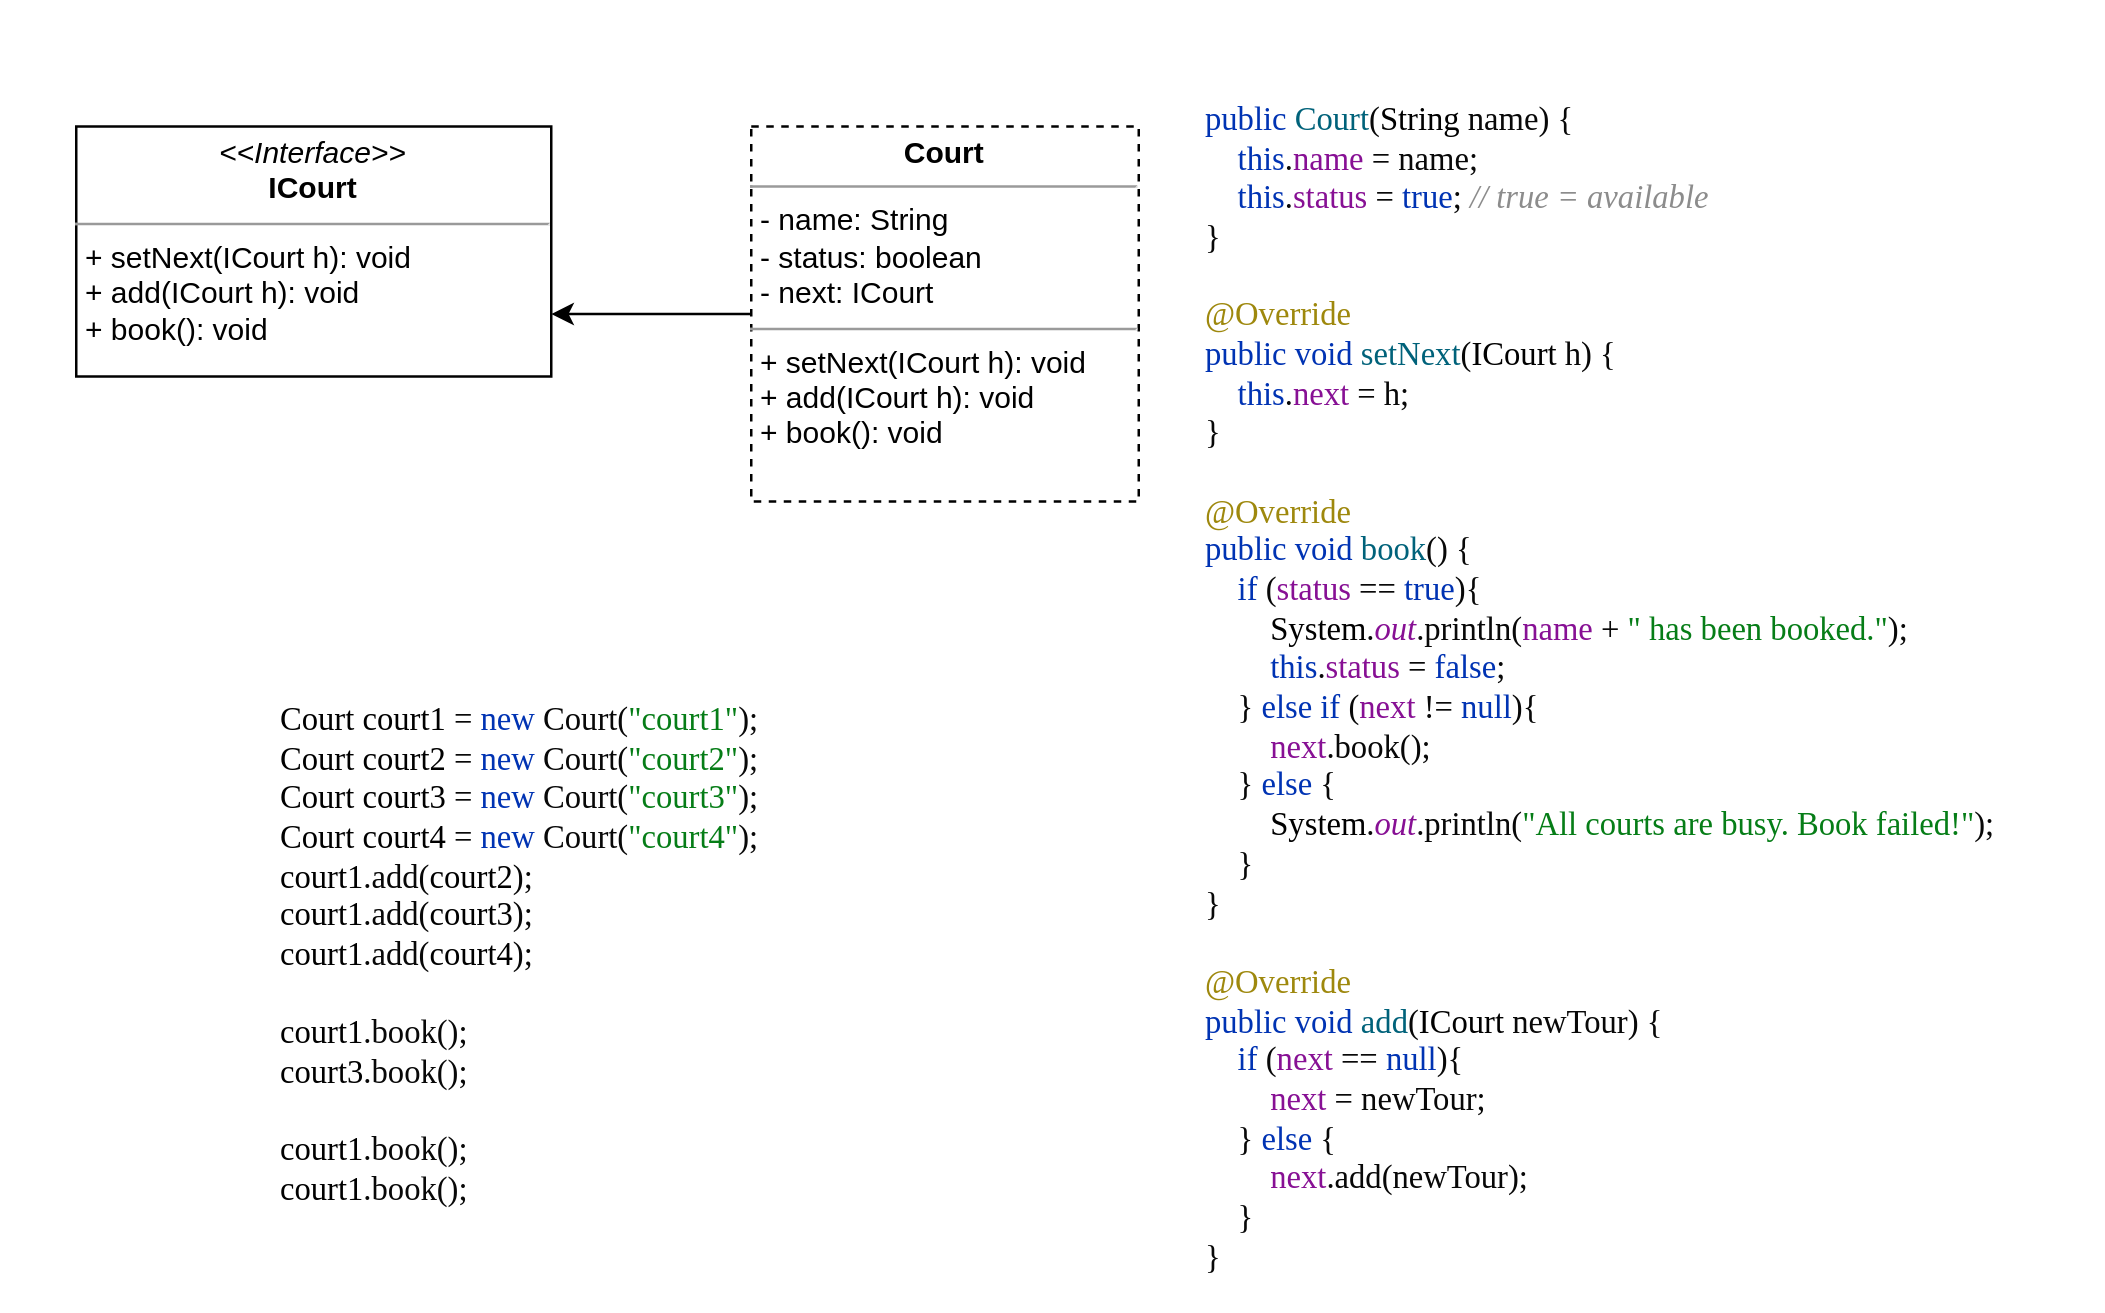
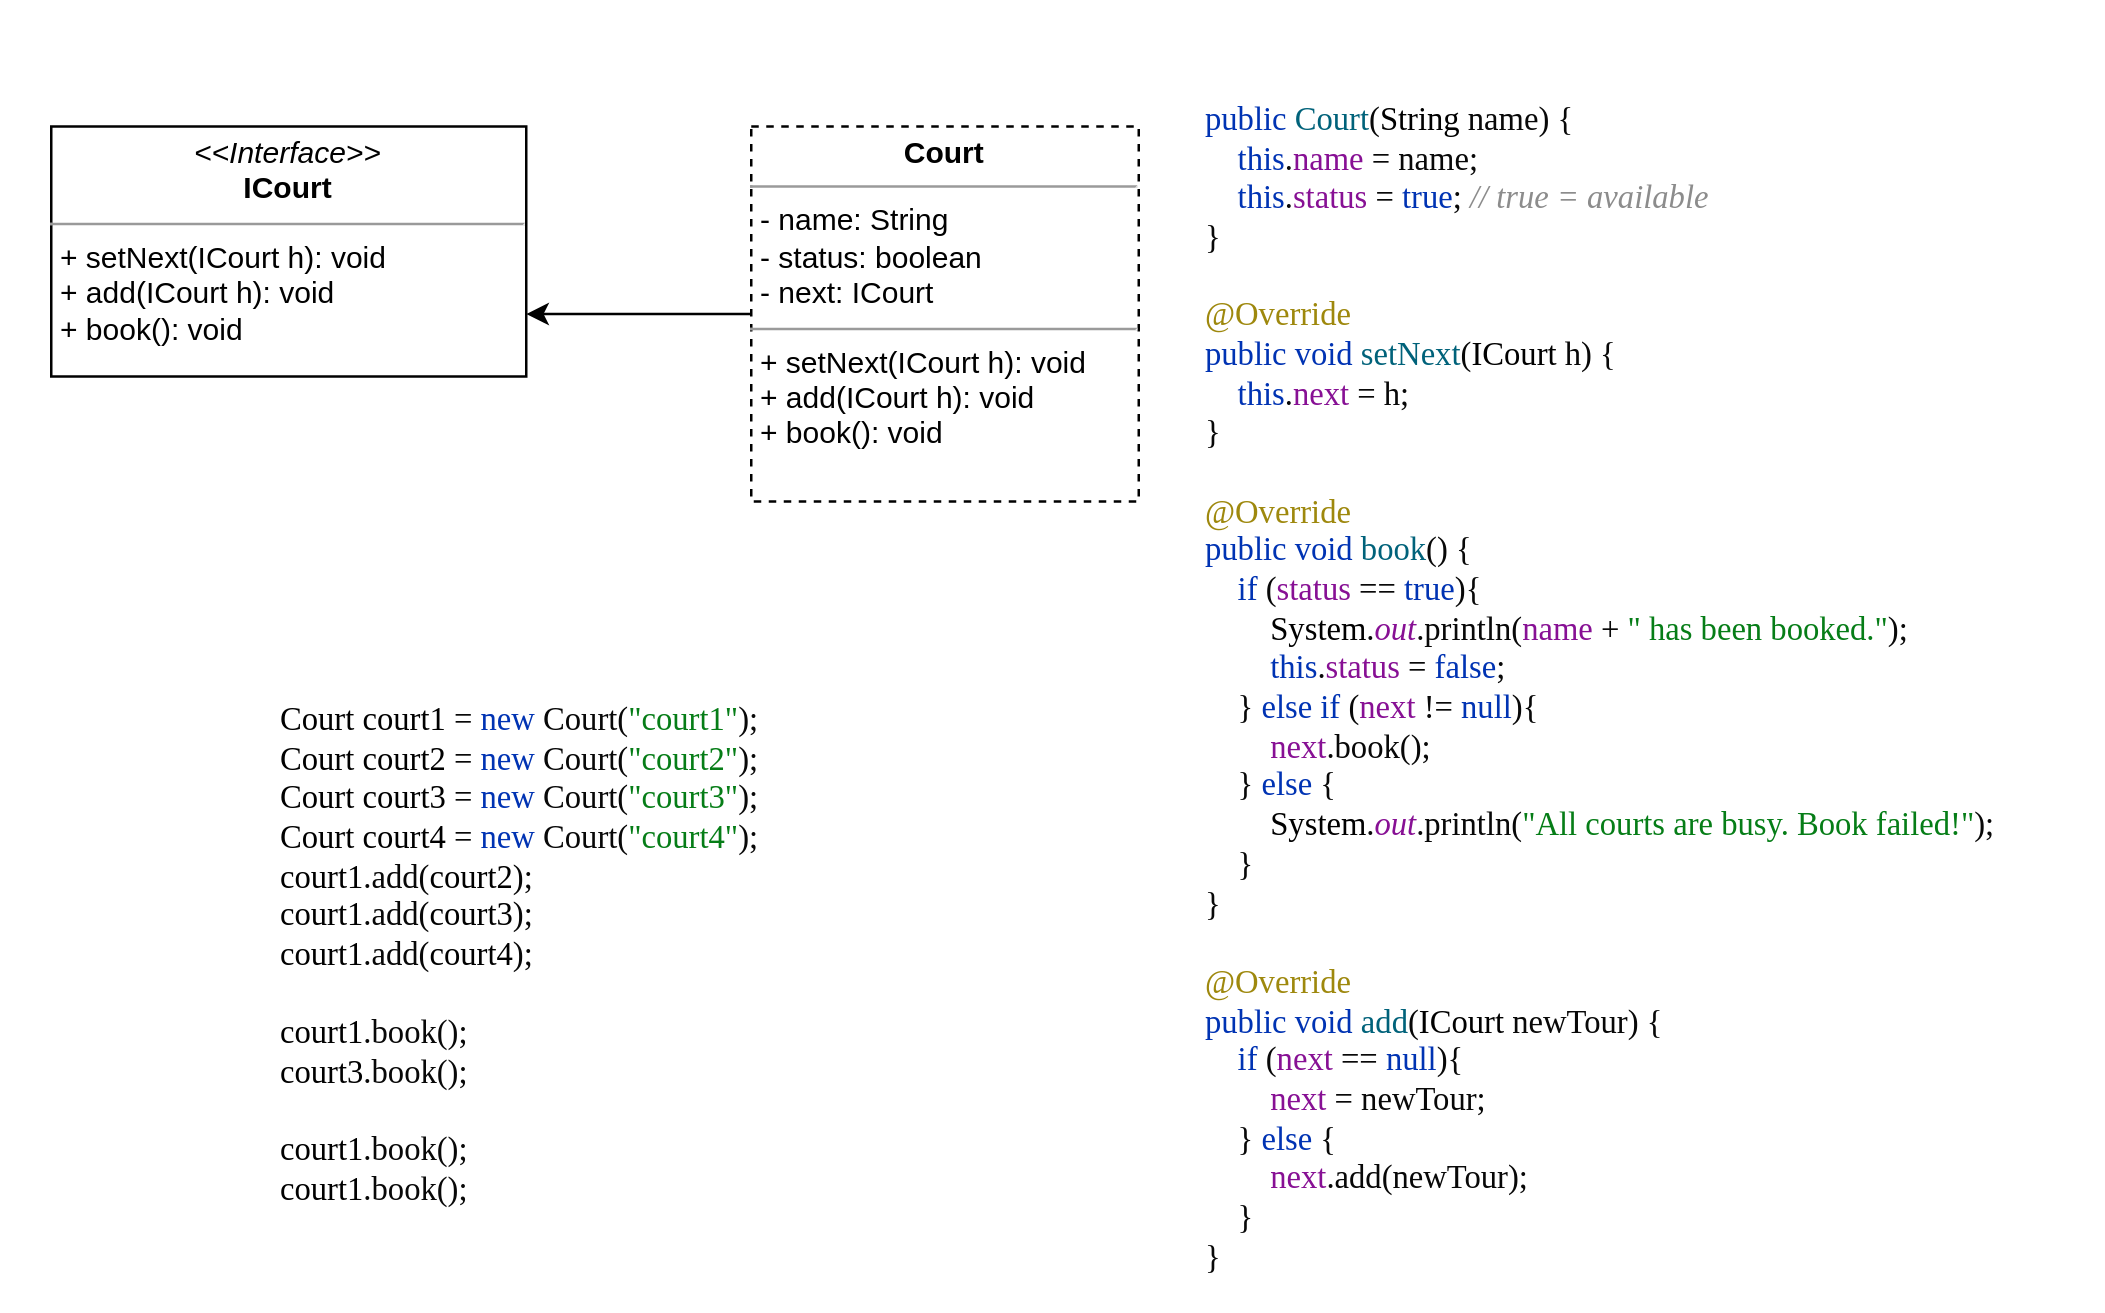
  <mxCell id="0" />
  <mxCell id="1" parent="0" />
- <mxCell id="2" value="&lt;p style=&quot;margin: 0px ; margin-top: 4px ; text-align: center&quot;&gt;&lt;i&gt;&amp;lt;&amp;lt;Interface&amp;gt;&amp;gt;&lt;/i&gt;&lt;br&gt;&lt;b&gt;ICourt&lt;/b&gt;&lt;/p&gt;&lt;hr size=&quot;1&quot;&gt;&lt;p style=&quot;margin: 0px ; margin-left: 4px&quot;&gt;+ setNext(ICourt h): void&lt;br&gt;+ add(ICourt h): void&lt;/p&gt;&lt;p style=&quot;margin: 0px ; margin-left: 4px&quot;&gt;+ book(): void&lt;/p&gt;" style="verticalAlign=top;align=left;overflow=fill;fontSize=12;fontFamily=Helvetica;html=1;" parent="1" vertex="1"><mxGeometry x="30" y="50" width="190" height="100" as="geometry" /></mxCell>
+ <mxCell id="2" value="&lt;p style=&quot;margin: 0px ; margin-top: 4px ; text-align: center&quot;&gt;&lt;i&gt;&amp;lt;&amp;lt;Interface&amp;gt;&amp;gt;&lt;/i&gt;&lt;br&gt;&lt;b&gt;ICourt&lt;/b&gt;&lt;/p&gt;&lt;hr size=&quot;1&quot;&gt;&lt;p style=&quot;margin: 0px ; margin-left: 4px&quot;&gt;+ setNext(ICourt h): void&lt;br&gt;+ add(ICourt h): void&lt;/p&gt;&lt;p style=&quot;margin: 0px ; margin-left: 4px&quot;&gt;+ book(): void&lt;/p&gt;" style="verticalAlign=top;align=left;overflow=fill;fontSize=12;fontFamily=Helvetica;html=1;" parent="1" vertex="1"><mxGeometry x="20" y="50" width="190" height="100" as="geometry" /></mxCell>
  <mxCell id="3" style="edgeStyle=orthogonalEdgeStyle;rounded=0;orthogonalLoop=1;jettySize=auto;html=1;entryX=1;entryY=0.75;entryDx=0;entryDy=0;" parent="1" source="4" target="2" edge="1"><mxGeometry relative="1" as="geometry" /></mxCell>
  <mxCell id="4" value="&lt;p style=&quot;margin: 0px ; margin-top: 4px ; text-align: center&quot;&gt;&lt;b&gt;Court&lt;/b&gt;&lt;/p&gt;&lt;hr size=&quot;1&quot;&gt;&lt;p style=&quot;margin: 0px ; margin-left: 4px&quot;&gt;- name: String&lt;/p&gt;&lt;p style=&quot;margin: 0px ; margin-left: 4px&quot;&gt;- status: boolean&lt;/p&gt;&lt;p style=&quot;margin: 0px ; margin-left: 4px&quot;&gt;- next: ICourt&lt;/p&gt;&lt;hr size=&quot;1&quot;&gt;&lt;p style=&quot;margin: 0px 0px 0px 4px&quot;&gt;+ setNext(ICourt h): void&lt;br&gt;+ add(ICourt h): void&lt;/p&gt;&lt;p style=&quot;margin: 0px 0px 0px 4px&quot;&gt;+ book(): void&lt;/p&gt;" style="verticalAlign=top;align=left;overflow=fill;fontSize=12;fontFamily=Helvetica;html=1;dashed=1;" parent="1" vertex="1"><mxGeometry x="300" y="50" width="155" height="150" as="geometry" /></mxCell>
  <mxCell id="5" value="&lt;pre style=&quot;font-style: normal ; font-weight: normal ; letter-spacing: normal ; text-indent: 0px ; text-transform: none ; word-spacing: 0px ; text-decoration: none ; background-color: rgb(255 , 255 , 255) ; color: rgb(8 , 8 , 8) ; font-family: &amp;quot;jetbrains mono&amp;quot; ; font-size: 9.8pt&quot;&gt;&lt;span style=&quot;color: rgb(0 , 51 , 179)&quot;&gt;public &lt;/span&gt;&lt;span style=&quot;color: rgb(0 , 98 , 122)&quot;&gt;Court&lt;/span&gt;(&lt;span style=&quot;color: rgb(0 , 0 , 0)&quot;&gt;String &lt;/span&gt;name) {&lt;br&gt;    &lt;span style=&quot;color: rgb(0 , 51 , 179)&quot;&gt;this&lt;/span&gt;.&lt;span style=&quot;color: rgb(135 , 16 , 148)&quot;&gt;name &lt;/span&gt;= name;&lt;br&gt;    &lt;span style=&quot;color: rgb(0 , 51 , 179)&quot;&gt;this&lt;/span&gt;.&lt;span style=&quot;color: rgb(135 , 16 , 148)&quot;&gt;status &lt;/span&gt;= &lt;span style=&quot;color: rgb(0 , 51 , 179)&quot;&gt;true&lt;/span&gt;; &lt;span style=&quot;color: rgb(140 , 140 , 140) ; font-style: italic&quot;&gt;// true = available&lt;br&gt;&lt;/span&gt;}&lt;br&gt;&lt;br&gt;&lt;span style=&quot;color: rgb(158 , 136 , 13)&quot;&gt;@Override&lt;br&gt;&lt;/span&gt;&lt;span style=&quot;color: rgb(0 , 51 , 179)&quot;&gt;public void &lt;/span&gt;&lt;span style=&quot;color: rgb(0 , 98 , 122)&quot;&gt;setNext&lt;/span&gt;(&lt;span style=&quot;color: rgb(0 , 0 , 0)&quot;&gt;ICourt &lt;/span&gt;h) {&lt;br&gt;    &lt;span style=&quot;color: rgb(0 , 51 , 179)&quot;&gt;this&lt;/span&gt;.&lt;span style=&quot;color: rgb(135 , 16 , 148)&quot;&gt;next &lt;/span&gt;= h;&lt;br&gt;}&lt;br&gt;&lt;br&gt;&lt;span style=&quot;color: rgb(158 , 136 , 13)&quot;&gt;@Override&lt;br&gt;&lt;/span&gt;&lt;span style=&quot;color: rgb(0 , 51 , 179)&quot;&gt;public void &lt;/span&gt;&lt;span style=&quot;color: rgb(0 , 98 , 122)&quot;&gt;book&lt;/span&gt;() {&lt;br&gt;    &lt;span style=&quot;color: rgb(0 , 51 , 179)&quot;&gt;if &lt;/span&gt;(&lt;span style=&quot;color: rgb(135 , 16 , 148)&quot;&gt;status &lt;/span&gt;== &lt;span style=&quot;color: rgb(0 , 51 , 179)&quot;&gt;true&lt;/span&gt;){&lt;br&gt;        &lt;span style=&quot;color: rgb(0 , 0 , 0)&quot;&gt;System&lt;/span&gt;.&lt;span style=&quot;color: rgb(135 , 16 , 148) ; font-style: italic&quot;&gt;out&lt;/span&gt;.println(&lt;span style=&quot;color: rgb(135 , 16 , 148)&quot;&gt;name &lt;/span&gt;+ &lt;span style=&quot;color: rgb(6 , 125 , 23)&quot;&gt;&quot; has been booked.&quot;&lt;/span&gt;);&lt;br&gt;        &lt;span style=&quot;color: rgb(0 , 51 , 179)&quot;&gt;this&lt;/span&gt;.&lt;span style=&quot;color: rgb(135 , 16 , 148)&quot;&gt;status &lt;/span&gt;= &lt;span style=&quot;color: rgb(0 , 51 , 179)&quot;&gt;false&lt;/span&gt;;&lt;br&gt;    } &lt;span style=&quot;color: rgb(0 , 51 , 179)&quot;&gt;else if &lt;/span&gt;(&lt;span style=&quot;color: rgb(135 , 16 , 148)&quot;&gt;next &lt;/span&gt;!= &lt;span style=&quot;color: rgb(0 , 51 , 179)&quot;&gt;null&lt;/span&gt;){&lt;br&gt;        &lt;span style=&quot;color: rgb(135 , 16 , 148)&quot;&gt;next&lt;/span&gt;.book();&lt;br&gt;    } &lt;span style=&quot;color: rgb(0 , 51 , 179)&quot;&gt;else &lt;/span&gt;{&lt;br&gt;        &lt;span style=&quot;color: rgb(0 , 0 , 0)&quot;&gt;System&lt;/span&gt;.&lt;span style=&quot;color: rgb(135 , 16 , 148) ; font-style: italic&quot;&gt;out&lt;/span&gt;.println(&lt;span style=&quot;color: rgb(6 , 125 , 23)&quot;&gt;&quot;All courts are busy. Book failed!&quot;&lt;/span&gt;);&lt;br&gt;    }&lt;br&gt;}&lt;br&gt;&lt;br&gt;&lt;span style=&quot;color: rgb(158 , 136 , 13)&quot;&gt;@Override&lt;br&gt;&lt;/span&gt;&lt;span style=&quot;color: rgb(0 , 51 , 179)&quot;&gt;public void &lt;/span&gt;&lt;span style=&quot;color: rgb(0 , 98 , 122)&quot;&gt;add&lt;/span&gt;(&lt;span style=&quot;color: rgb(0 , 0 , 0)&quot;&gt;ICourt &lt;/span&gt;newTour) {&lt;br&gt;    &lt;span style=&quot;color: rgb(0 , 51 , 179)&quot;&gt;if &lt;/span&gt;(&lt;span style=&quot;color: rgb(135 , 16 , 148)&quot;&gt;next &lt;/span&gt;== &lt;span style=&quot;color: rgb(0 , 51 , 179)&quot;&gt;null&lt;/span&gt;){&lt;br&gt;        &lt;span style=&quot;color: rgb(135 , 16 , 148)&quot;&gt;next &lt;/span&gt;= newTour;&lt;br&gt;    } &lt;span style=&quot;color: rgb(0 , 51 , 179)&quot;&gt;else &lt;/span&gt;{&lt;br&gt;        &lt;span style=&quot;color: rgb(135 , 16 , 148)&quot;&gt;next&lt;/span&gt;.add(newTour);&lt;br&gt;    }&lt;br&gt;}&lt;/pre&gt;" style="text;whiteSpace=wrap;html=1;" parent="1" vertex="1"><mxGeometry x="480" y="20" width="340" height="460" as="geometry" /></mxCell>
  <mxCell id="6" value="&lt;pre style=&quot;font-style: normal ; font-weight: normal ; letter-spacing: normal ; text-indent: 0px ; text-transform: none ; word-spacing: 0px ; text-decoration: none ; background-color: rgb(255 , 255 , 255) ; color: rgb(8 , 8 , 8) ; font-family: &amp;quot;jetbrains mono&amp;quot; ; font-size: 9.8pt&quot;&gt;&lt;span style=&quot;color: rgb(0 , 0 , 0)&quot;&gt;Court court1 &lt;/span&gt;= &lt;span style=&quot;color: rgb(0 , 51 , 179)&quot;&gt;new &lt;/span&gt;Court(&lt;span style=&quot;color: rgb(6 , 125 , 23)&quot;&gt;&quot;court1&quot;&lt;/span&gt;);&lt;br&gt;&lt;span style=&quot;color: rgb(0 , 0 , 0)&quot;&gt;Court court2 &lt;/span&gt;= &lt;span style=&quot;color: rgb(0 , 51 , 179)&quot;&gt;new &lt;/span&gt;Court(&lt;span style=&quot;color: rgb(6 , 125 , 23)&quot;&gt;&quot;court2&quot;&lt;/span&gt;);&lt;br&gt;&lt;span style=&quot;color: rgb(0 , 0 , 0)&quot;&gt;Court court3 &lt;/span&gt;= &lt;span style=&quot;color: rgb(0 , 51 , 179)&quot;&gt;new &lt;/span&gt;Court(&lt;span style=&quot;color: rgb(6 , 125 , 23)&quot;&gt;&quot;court3&quot;&lt;/span&gt;);&lt;br&gt;&lt;span style=&quot;color: rgb(0 , 0 , 0)&quot;&gt;Court court4 &lt;/span&gt;= &lt;span style=&quot;color: rgb(0 , 51 , 179)&quot;&gt;new &lt;/span&gt;Court(&lt;span style=&quot;color: rgb(6 , 125 , 23)&quot;&gt;&quot;court4&quot;&lt;/span&gt;);&lt;br&gt;&lt;span style=&quot;color: rgb(0 , 0 , 0)&quot;&gt;court1&lt;/span&gt;.add(&lt;span style=&quot;color: rgb(0 , 0 , 0)&quot;&gt;court2&lt;/span&gt;);&lt;br&gt;&lt;span style=&quot;color: rgb(0 , 0 , 0)&quot;&gt;court1&lt;/span&gt;.add(&lt;span style=&quot;color: rgb(0 , 0 , 0)&quot;&gt;court3&lt;/span&gt;);&lt;br&gt;&lt;span style=&quot;color: rgb(0 , 0 , 0)&quot;&gt;court1&lt;/span&gt;.add(&lt;span style=&quot;color: rgb(0 , 0 , 0)&quot;&gt;court4&lt;/span&gt;);&lt;br&gt;&lt;br&gt;&lt;span style=&quot;color: rgb(0 , 0 , 0)&quot;&gt;court1&lt;/span&gt;.book();&lt;br&gt;&lt;span style=&quot;color: rgb(0 , 0 , 0)&quot;&gt;court3&lt;/span&gt;.book();&lt;br&gt;&lt;br&gt;&lt;span style=&quot;color: rgb(0 , 0 , 0)&quot;&gt;court1&lt;/span&gt;.book();&lt;br&gt;&lt;span style=&quot;color: rgb(0 , 0 , 0)&quot;&gt;court1&lt;/span&gt;.book();&lt;/pre&gt;" style="text;whiteSpace=wrap;html=1;" parent="1" vertex="1"><mxGeometry x="110" y="260" width="220" height="220" as="geometry" /></mxCell>
